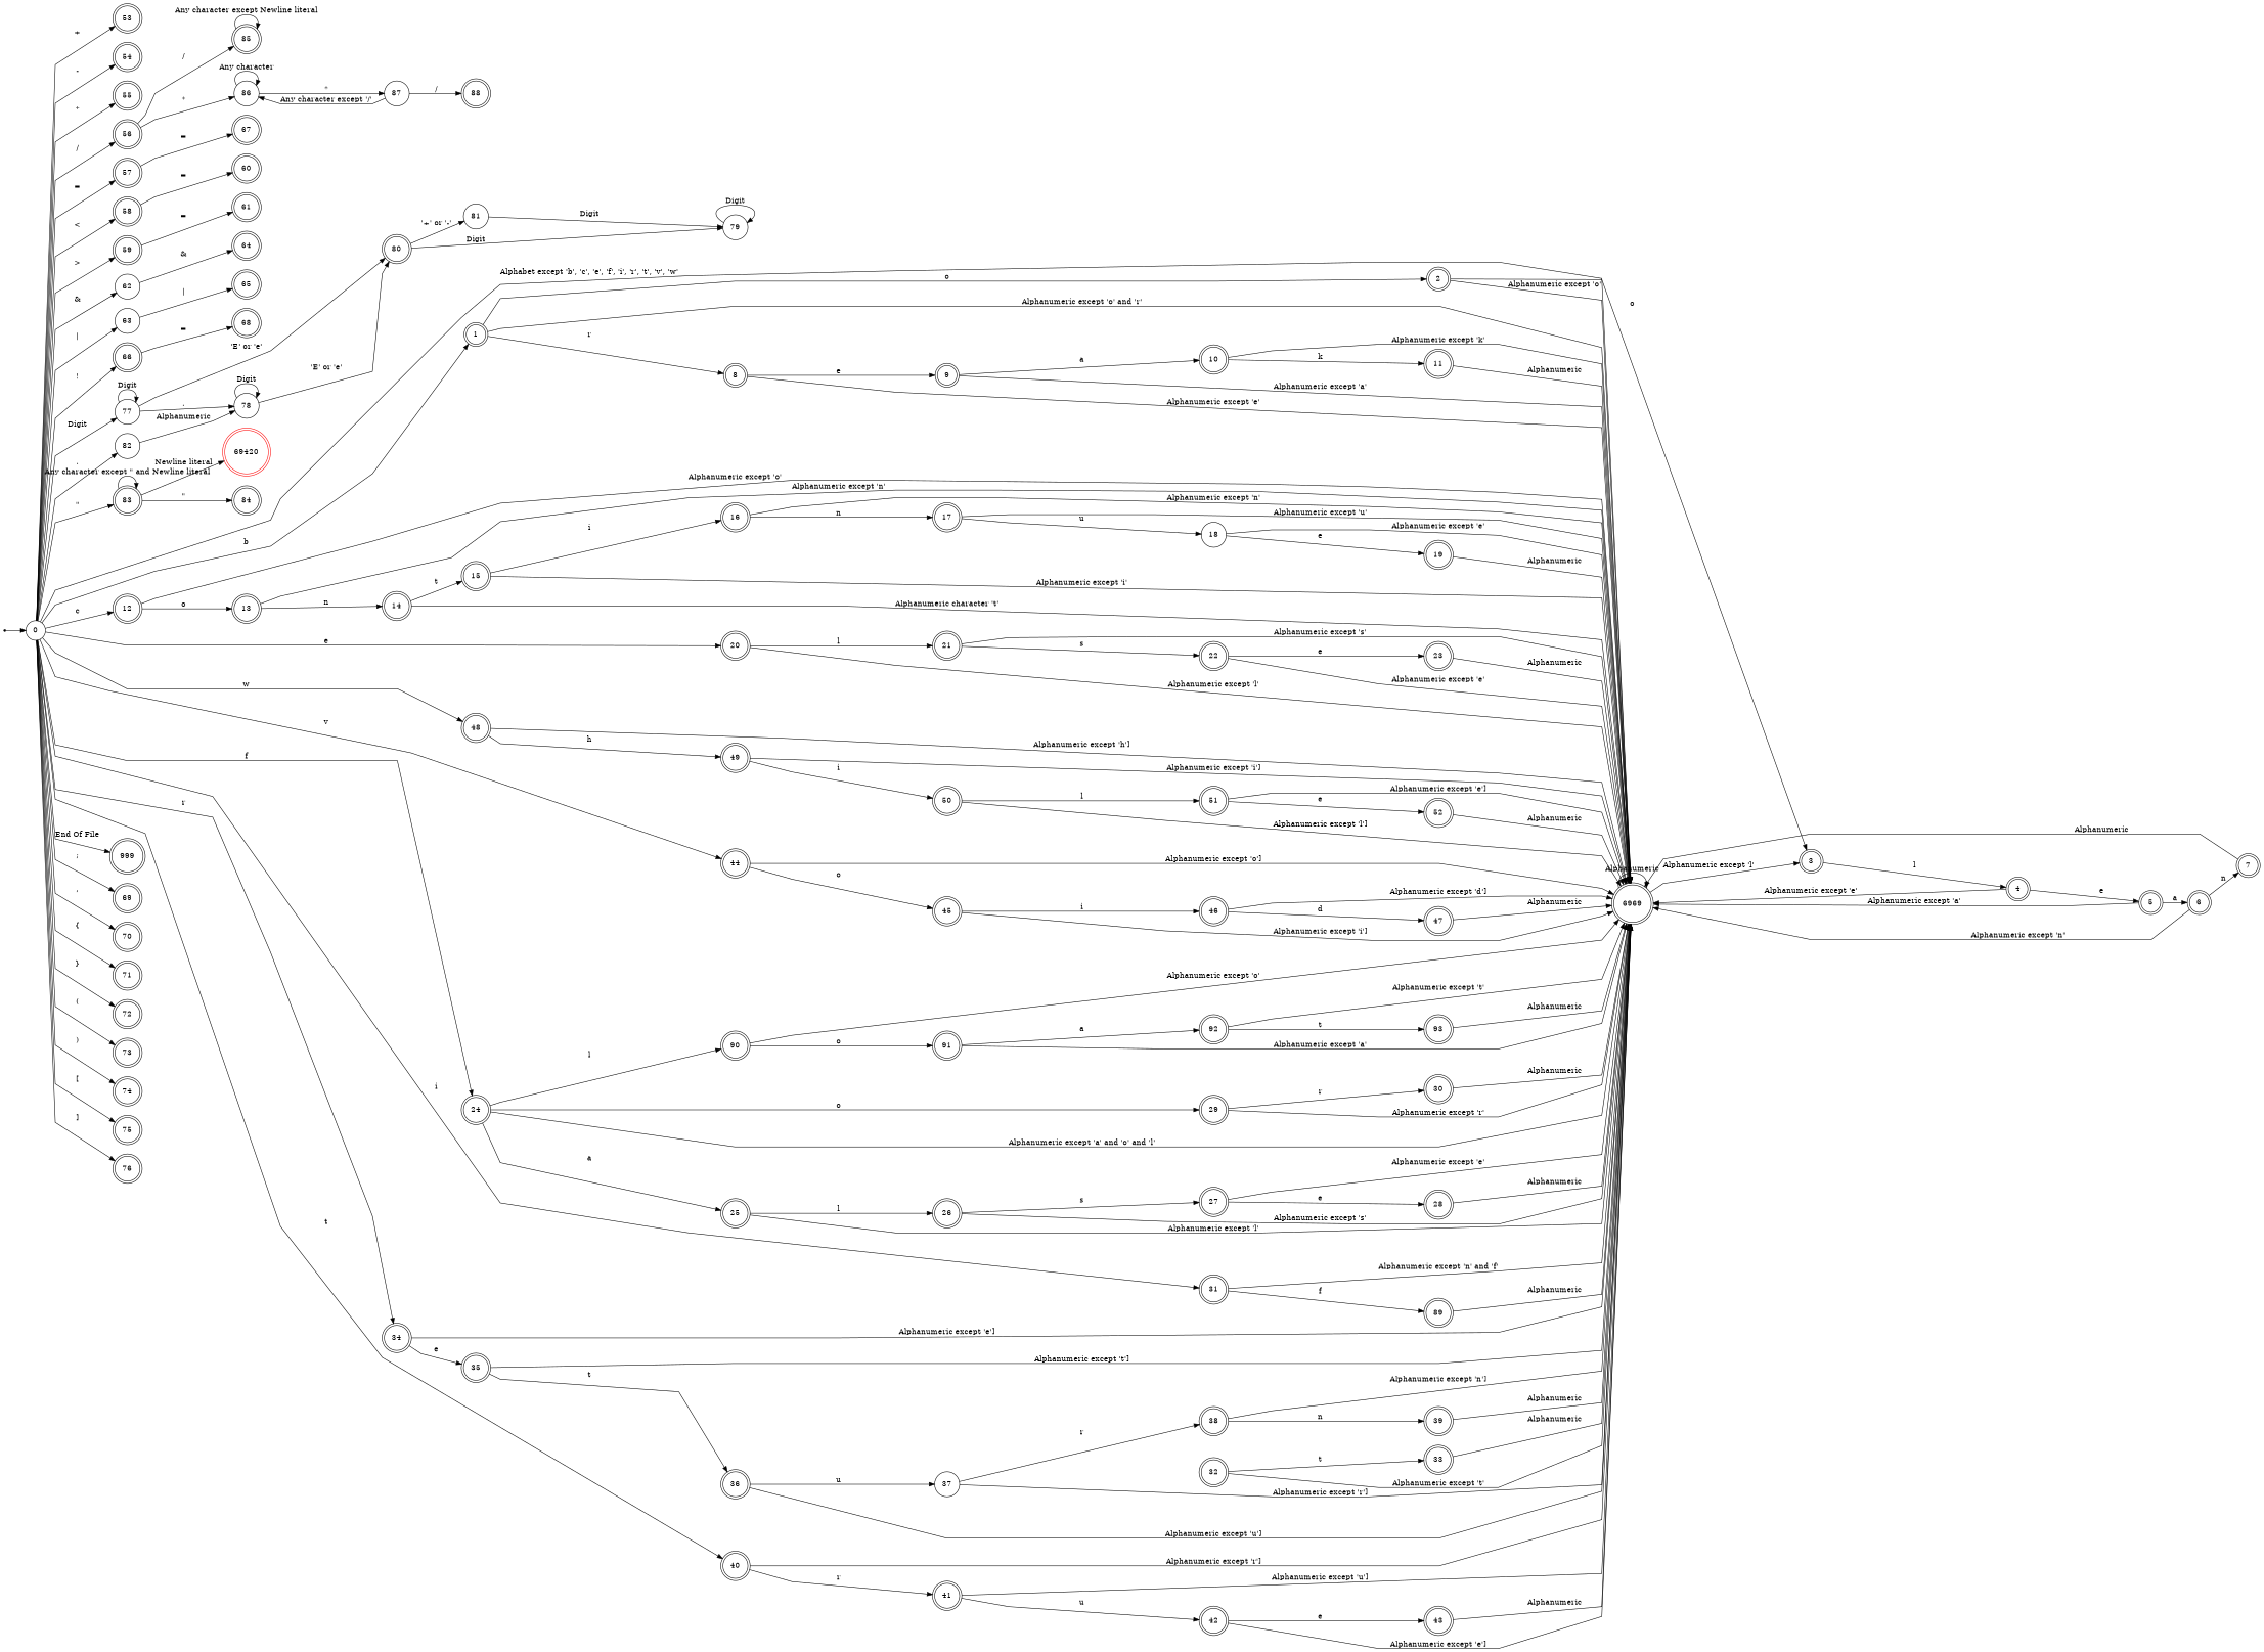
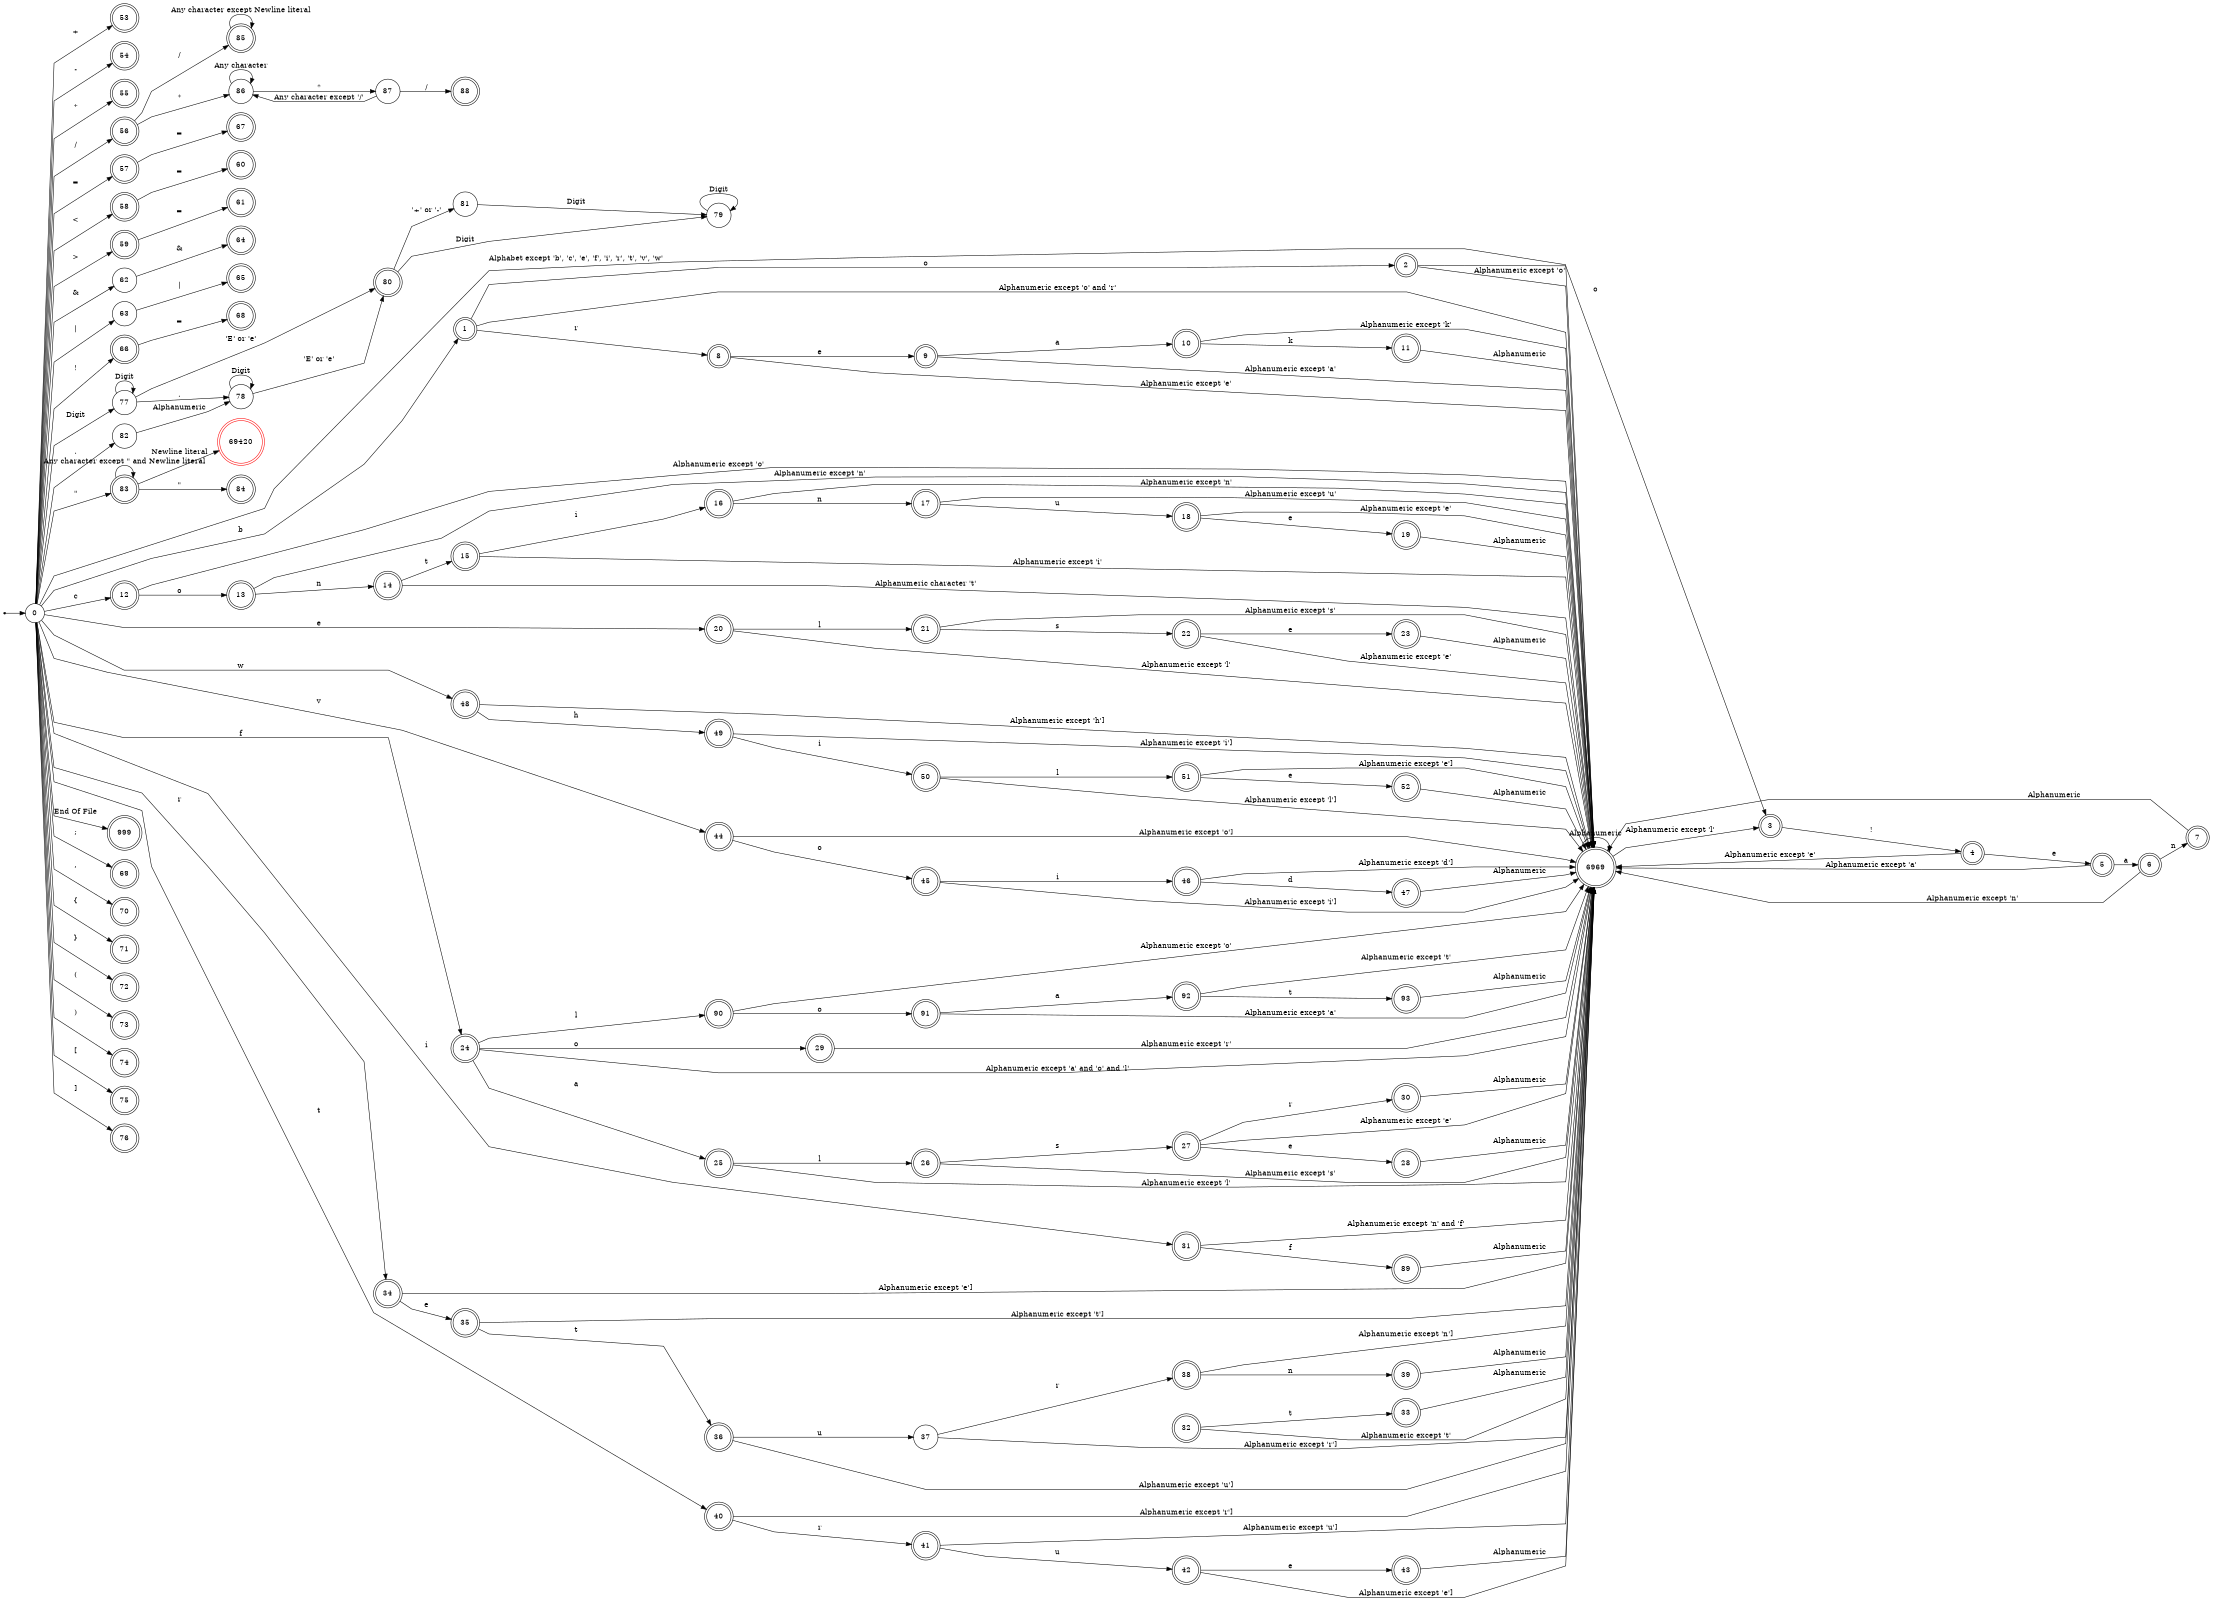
  digraph {
    rankdir=LR
    splines=polyline
    node [shape=doublecircle color=black]
    n1 [label=0 shape=circle color=""]
    n2 [label=53]
    n3 [label=54]
    n4 [label=55]
    n5 [label=56]
    n6 [label=57]
    n7 [label=58]
    n8 [label=59]
    n9 [label=62 shape=circle]
    n10 [label=63 shape=circle]
    n11 [label=66]
    n12 [label=67]
    n13 [label=60]
    n14 [label=61]
    n15 [label=64]
    n16 [label=65]
    n17 [label=68]
    n18 [label=77 shape=circle]
    n19 [label=82 shape=circle]
    n20 [label=78 shape=circle]
    n21 [label=80]
    n22 [label=79 shape=circle]
    n23 [label=81 shape=circle]
    n24 [label=83]
    n25 [color=red label=69420]
    n26 [label=84]
    n27 [label=85]
    n28 [label=86 shape=circle]
    n29 [label=87 shape=circle]
    n30 [label=88]
    n31 [label=6969]
    n32 [label=999]
    n33 [label=1]
    n34 [label=12]
    n35 [label=20]
    n36 [label=24]
    n37 [label=31]
    n38 [label=34]
    n39 [label=40]
    n40 [label=44]
    n41 [label=48]
    n42 [label=69]
    n43 [label=70]
    n44 [label=71]
    n45 [label=72]
    n46 [label=73]
    n47 [label=74]
    n48 [label=75]
    n49 [label=76]
    start [shape=point color=""]
    n51 [label=3]
    n52 [label=2]
    n53 [label=8]
    n54 [label=13]
    n55 [label=21]
    n56 [label=25]
    n57 [label=90]
    n58 [label=29]
    n59 [label=89]
    n60 [label=35]
    n61 [label=41]
    n62 [label=45]
    n63 [label=49]
    n64 [label=9]
    n65 [label=4]
    n66 [label=5]
    n67 [label=6]
    n68 [label=7]
    n69 [label=10]
    n70 [label=11]
    n71 [label=14]
    n72 [label=15]
    n73 [label=16]
    n74 [label=17]
-   n75 [label=18 shape=circle]
+   n75 [label=18]
    n76 [label=19]
    n77 [label=22]
    n78 [label=23]
    n79 [label=26]
    n80 [label=91]
    n81 [label=30]
    n82 [label=27]
    n83 [label=28]
    n84 [label=92]
    n85 [label=93]
    n86 [label=32]
    n87 [label=33]
    n88 [label=36]
    n89 [label=37 shape=circle]
    n90 [label=38]
    n91 [label=39]
    n92 [label=42]
    n93 [label=43]
    n94 [label=46]
    n95 [label=47]
    n96 [label=50]
    n97 [label=51]
    n98 [label=52]
    subgraph sub_1 {
      n1
      n2
      n3
      n4
      n5
      n6
      n7
      n8
      n9
      n10
      n11
      n12
      n13
      n14
      n15
      n16
      n17
    }
    subgraph sub_2 {
      n1
      n18
      n19
      n20
      n21
      n22
      n23
    }
    subgraph sub_3 {
      n1
      n24
      n25
      n26
    }
    subgraph sub_4 {
      n5
      n27
      n28
      n29
      n30
    }
    n1 -> n2 [label="+"]
    n1 -> n3 [label="-"]
    n1 -> n4 [label="*"]
    n1 -> n5 [label="/"]
    n1 -> n6 [label="="]
    n1 -> n7 [label="<"]
    n1 -> n8 [label=">"]
    n1 -> n9 [label="&"]
    n1 -> n10 [label="|"]
    n1 -> n11 [label="!"]
    n1 -> n18 [label=Digit]
    n1 -> n19 [label="."]
    n1 -> n24 [label="\""]
    n1 -> n31 [label="Alphabet except 'b', 'c', 'e', 'f', 'i', 'r', 't', 'v', 'w'"]
    n1 -> n32 [label="End Of File"]
    n1 -> n33 [label=b]
    n1 -> n34 [label=c]
    n1 -> n35 [label=e]
    n1 -> n36 [label=f]
    n1 -> n37 [label=i]
    n1 -> n38 [label=r]
    n1 -> n39 [label=t]
    n1 -> n40 [label=v]
    n1 -> n41 [label=w]
    n1 -> n42 [label=";"]
    n1 -> n43 [label=","]
    n1 -> n44 [label="{"]
    n1 -> n45 [label="}"]
    n1 -> n46 [label="("]
    n1 -> n47 [label=")"]
    n1 -> n48 [label="["]
    n1 -> n49 [label="]"]
    n5 -> n27 [label="/"]
    n5 -> n28 [label="*"]
    n6 -> n12 [label="="]
    n7 -> n13 [label="="]
    n8 -> n14 [label="="]
    n9 -> n15 [label="&"]
    n10 -> n16 [label="|"]
    n11 -> n17 [label="="]
    n18 -> n18 [label=Digit]
    n18 -> n20 [label="."]
    n18 -> n21 [label="'E' or 'e'"]
    n19 -> n20 [label=Alphanumeric]
    n20 -> n20 [label=Digit]
    n20 -> n21 [label="'E' or 'e'"]
    n21 -> n22 [label=Digit]
    n21 -> n23 [label="'+' or '-'"]
    n22 -> n22 [label=Digit]
    n23 -> n22 [label=Digit]
    n24 -> n24 [label="Any character except \" and Newline literal"]
    n24 -> n25 [label="Newline literal"]
    n24 -> n26 [label="\""]
    n27 -> n27 [label="Any character except Newline literal"]
    n28 -> n28 [label="Any character"]
    n28 -> n29 [label="*"]
    n29 -> n28 [label="Any character except '/'"]
    n29 -> n30 [label="/"]
    n31 -> n31 [label=Alphanumeric]
    n31 -> n51 [label="Alphanumeric except 'l'"]
    n33 -> n31 [label="Alphanumeric except 'o' and 'r'"]
    n33 -> n52 [label=o]
    n33 -> n53 [label=r]
    n34 -> n31 [label="Alphanumeric except 'o'"]
    n34 -> n54 [label=o]
    n35 -> n31 [label="Alphanumeric except 'l'"]
    n35 -> n55 [label=l]
    n36 -> n31 [label="Alphanumeric except 'a' and 'o' and 'l'"]
    n36 -> n56 [label=a]
    n36 -> n57 [label=l]
    n36 -> n58 [label=o]
    n37 -> n31 [label="Alphanumeric except 'n' and 'f'"]
    n37 -> n59 [label=f]
    n38 -> n31 [label="Alphanumeric except 'e']"]
    n38 -> n60 [label=e]
    n39 -> n31 [label="Alphanumeric except 'r']"]
    n39 -> n61 [label=r]
    n40 -> n31 [label="Alphanumeric except 'o']"]
    n40 -> n62 [label=o]
    n41 -> n31 [label="Alphanumeric except 'h']"]
    n41 -> n63 [label=h]
    start -> n1
-   n51 -> n65 [label=l]
+   n51 -> n65 [label="!"]
    n52 -> n31 [label="Alphanumeric except 'o'"]
    n52 -> n51 [label=o]
    n53 -> n31 [label="Alphanumeric except 'e'"]
    n53 -> n64 [label=e]
    n54 -> n31 [label="Alphanumeric except 'n'"]
    n54 -> n71 [label=n]
    n55 -> n31 [label="Alphanumeric except 's'"]
    n55 -> n77 [label=s]
    n56 -> n31 [label="Alphanumeric except 'l'"]
    n56 -> n79 [label=l]
    n57 -> n31 [label="Alphanumeric except 'o'"]
    n57 -> n80 [label=o]
    n58 -> n31 [label="Alphanumeric except 'r'"]
-   n58 -> n81 [label=r]
+   n82 -> n81 [label=r]
    n59 -> n31 [label=Alphanumeric]
    n60 -> n31 [label="Alphanumeric except 't']"]
    n60 -> n88 [label=t]
    n61 -> n31 [label="Alphanumeric except 'u']"]
    n61 -> n92 [label=u]
    n62 -> n31 [label="Alphanumeric except 'i']"]
    n62 -> n94 [label=i]
    n63 -> n31 [label="Alphanumeric except 'i']"]
    n63 -> n96 [label=i]
    n64 -> n31 [label="Alphanumeric except 'a'"]
    n64 -> n69 [label=a]
    n65 -> n31 [label="Alphanumeric except 'e'"]
    n65 -> n66 [label=e]
    n66 -> n31 [label="Alphanumeric except 'a'"]
    n66 -> n67 [label=a]
    n67 -> n31 [label="Alphanumeric except 'n'"]
    n67 -> n68 [label=n]
    n68 -> n31 [label=Alphanumeric]
    n69 -> n31 [label="Alphanumeric except 'k'"]
    n69 -> n70 [label=k]
    n70 -> n31 [label=Alphanumeric]
    n71 -> n31 [label="Alphanumeric character 't'"]
    n71 -> n72 [label=t]
    n72 -> n31 [label="Alphanumeric except 'i'"]
    n72 -> n73 [label=i]
    n73 -> n31 [label="Alphanumeric except 'n'"]
    n73 -> n74 [label=n]
    n74 -> n31 [label="Alphanumeric except 'u'"]
    n74 -> n75 [label=u]
    n75 -> n31 [label="Alphanumeric except 'e'"]
    n75 -> n76 [label=e]
    n76 -> n31 [label=Alphanumeric]
    n77 -> n31 [label="Alphanumeric except 'e'"]
    n77 -> n78 [label=e]
    n78 -> n31 [label=Alphanumeric]
    n79 -> n31 [label="Alphanumeric except 's'"]
    n79 -> n82 [label=s]
    n80 -> n31 [label="Alphanumeric except 'a'"]
    n80 -> n84 [label=a]
    n81 -> n31 [label=Alphanumeric]
    n82 -> n31 [label="Alphanumeric except 'e'"]
    n82 -> n83 [label=e]
    n83 -> n31 [label=Alphanumeric]
    n84 -> n31 [label="Alphanumeric except 't'"]
    n84 -> n85 [label=t]
    n85 -> n31 [label=Alphanumeric]
    n86 -> n31 [label="Alphanumeric except 't'"]
    n86 -> n87 [label=t]
    n87 -> n31 [label=Alphanumeric]
    n88 -> n31 [label="Alphanumeric except 'u']"]
    n88 -> n89 [label=u]
    n89 -> n31 [label="Alphanumeric except 'r']"]
    n89 -> n90 [label=r]
    n90 -> n31 [label="Alphanumeric except 'n']"]
    n90 -> n91 [label=n]
    n91 -> n31 [label=Alphanumeric]
    n92 -> n31 [label="Alphanumeric except 'e']"]
    n92 -> n93 [label=e]
    n93 -> n31 [label=Alphanumeric]
    n94 -> n31 [label="Alphanumeric except 'd']"]
    n94 -> n95 [label=d]
    n95 -> n31 [label=Alphanumeric]
    n96 -> n31 [label="Alphanumeric except 'l']"]
    n96 -> n97 [label=l]
    n97 -> n31 [label="Alphanumeric except 'e']"]
    n97 -> n98 [label=e]
    n98 -> n31 [label=Alphanumeric]
  }
